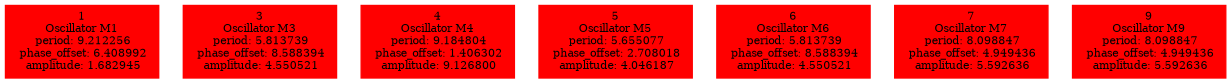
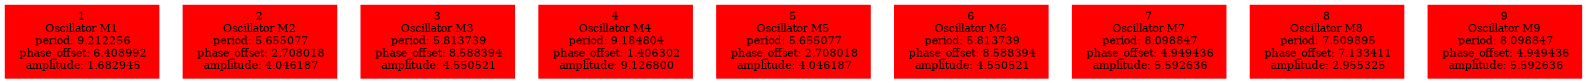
  digraph {
    forcelabels=true
    node [color=red fontsize=8 shape=box style=filled]
    n1 [label=<1<BR />Oscillator M1<BR /> period: 9.212256<BR /> phase_offset: 6.408992<BR /> amplitude: 1.682945>]
+   n2 [label=<2<BR />Oscillator M2<BR /> period: 5.655077<BR /> phase_offset: 2.708018<BR /> amplitude: 4.046187>]
    n3 [label=<3<BR />Oscillator M3<BR /> period: 5.813739<BR /> phase_offset: 8.588394<BR /> amplitude: 4.550521>]
    n4 [label=<4<BR />Oscillator M4<BR /> period: 9.184804<BR /> phase_offset: 1.406302<BR /> amplitude: 9.126800>]
    n5 [label=<5<BR />Oscillator M5<BR /> period: 5.655077<BR /> phase_offset: 2.708018<BR /> amplitude: 4.046187>]
    n6 [label=<6<BR />Oscillator M6<BR /> period: 5.813739<BR /> phase_offset: 8.588394<BR /> amplitude: 4.550521>]
    n7 [label=<7<BR />Oscillator M7<BR /> period: 8.098847<BR /> phase_offset: 4.949436<BR /> amplitude: 5.592636>]
+   n8 [label=<8<BR />Oscillator M8<BR /> period: 7.509895<BR /> phase_offset: 7.133411<BR /> amplitude: 2.955325>]
    n9 [label=<9<BR />Oscillator M9<BR /> period: 8.098847<BR /> phase_offset: 4.949436<BR /> amplitude: 5.592636>]
  }
